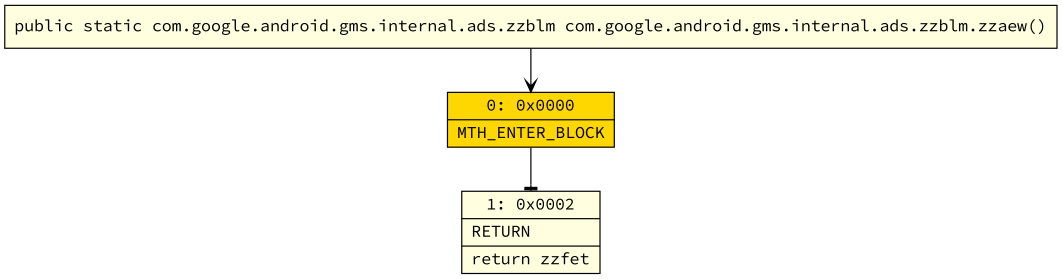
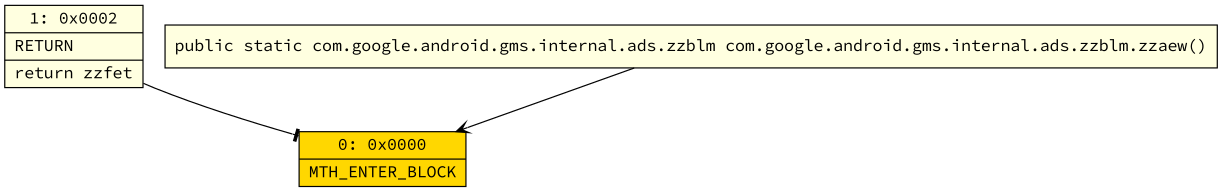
  digraph {
    fontname="Source Code Pro"
    node [shape=record style=filled fillcolor=lightyellow fontname="Source Code Pro"]
    edge [fontname="Source Code Pro"]
    n1 [label="{0\:\ 0x0000|MTH_ENTER_BLOCK\l}" fillcolor=gold]
    n2 [label="{1\:\ 0x0002|RETURN\l|return zzfet\l}"]
    n3 [label="{public static com.google.android.gms.internal.ads.zzblm com.google.android.gms.internal.ads.zzblm.zzaew() }"]
-   n1 -> n2 [arrowhead=tee]
+   n2 -> n1 [arrowhead=tee]
    n3 -> n1 [arrowhead=vee]
  }
